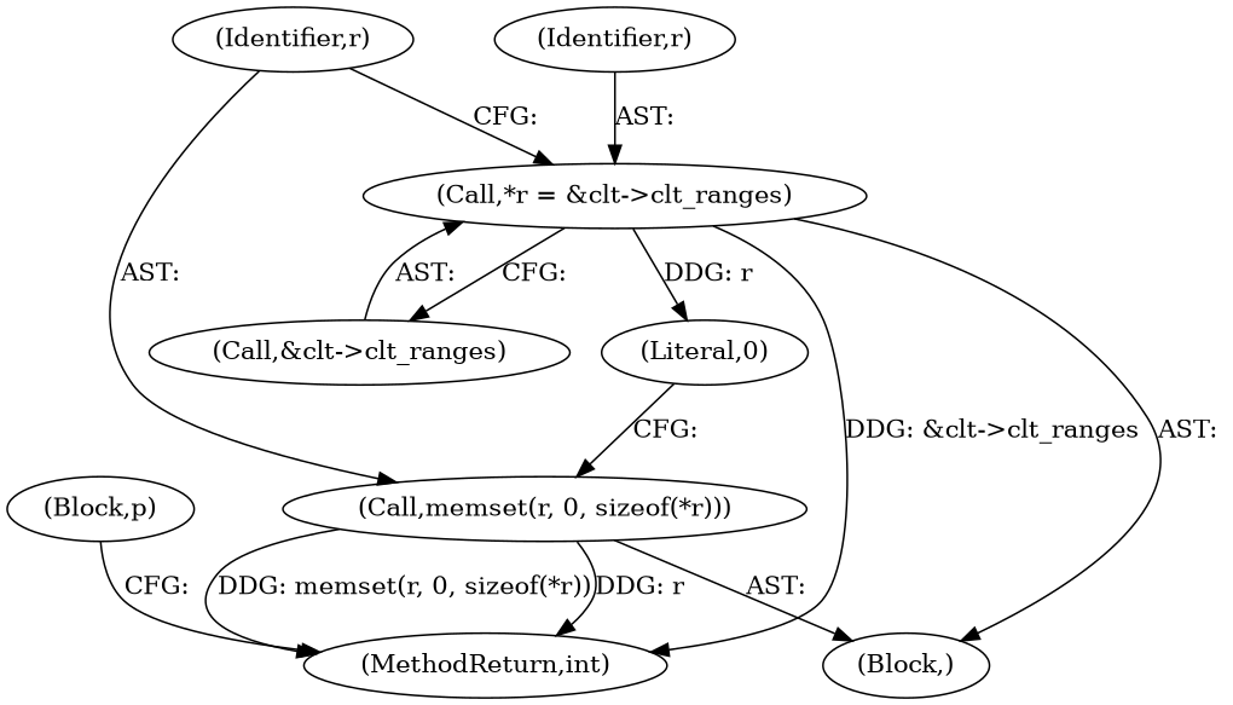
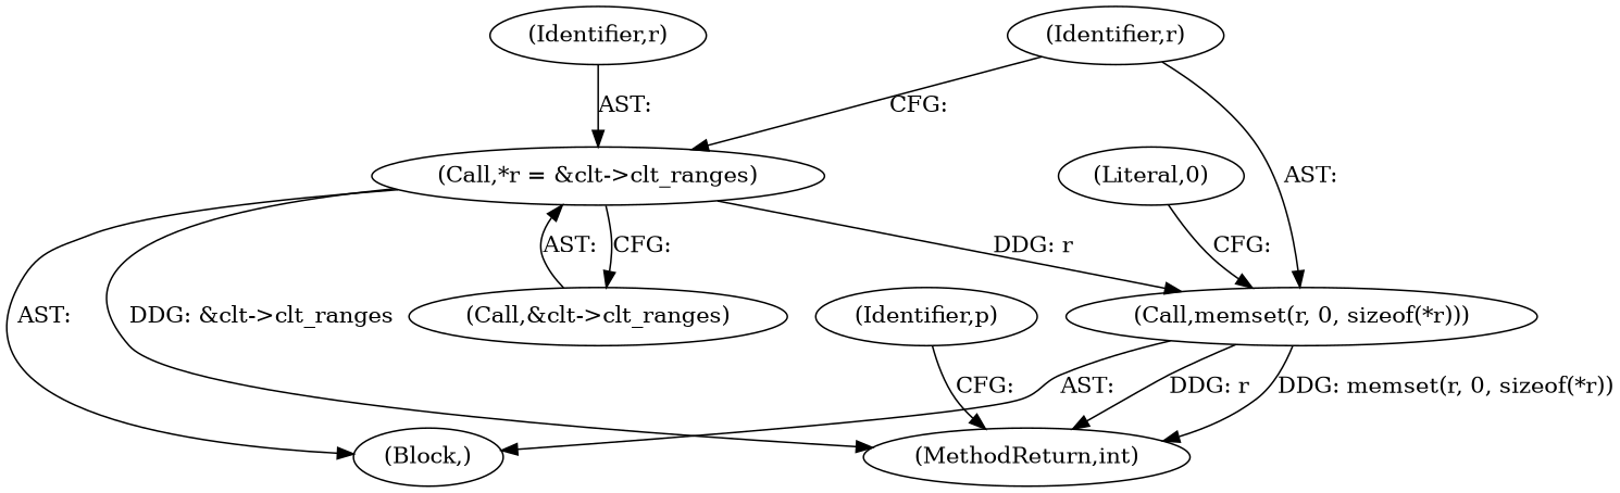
  digraph {
    n1 [label="(Call,memset(r, 0, sizeof(*r)))"]
    n2 [label="(Block,)"]
    n3 [label="(MethodReturn,int)"]
    n4 [label="(Call,*r = &clt->clt_ranges)"]
    n5 [label="(Call,&clt->clt_ranges)"]
    n6 [label="(Identifier,r)"]
    n7 [label="(Identifier,r)"]
-   n8 [label="(Block,p)"]
+   n8 [label="(Identifier,p)"]
    n9 [label="(Literal,0)"]
    n1 -> n2 [label="AST: "]
    n1 -> n3 [label="DDG: memset(r, 0, sizeof(*r))"]
    n1 -> n3 [label="DDG: r"]
-   n4 -> n9 [label="DDG: r"]
+   n4 -> n1 [label="DDG: r"]
    n4 -> n2 [label="AST: "]
    n4 -> n3 [label="DDG: &clt->clt_ranges"]
    n4 -> n5 [label="CFG: "]
    n5 -> n4 [label="AST: "]
    n6 -> n4 [label="AST: "]
    n7 -> n1 [label="AST: "]
    n7 -> n4 [label="CFG: "]
    n8 -> n3 [label="CFG: "]
    n9 -> n1 [label="CFG: "]
  }
